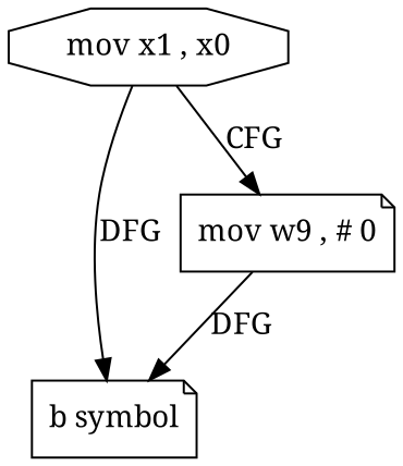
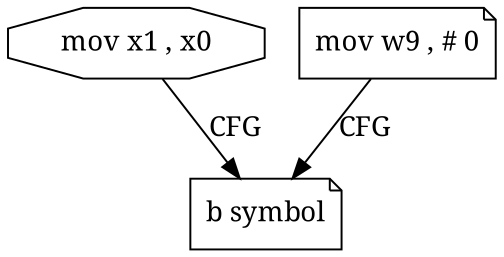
  digraph {
    fontname="Noto Serif"
    node [fontname="Noto Serif" shape=note]
    edge [fontname="Noto Serif"]
    n1 [label="mov x1 , x0" shape=octagon]
    n2 [label="b symbol"]
    n3 [label="mov w9 , # 0"]
-   n1 -> n2 [label=DFG]
-   n1 -> n3 [label=CFG]
-   n3 -> n2 [label=DFG]
+   n1 -> n2 [label=CFG]
+   n3 -> n2 [label=CFG]
  }
